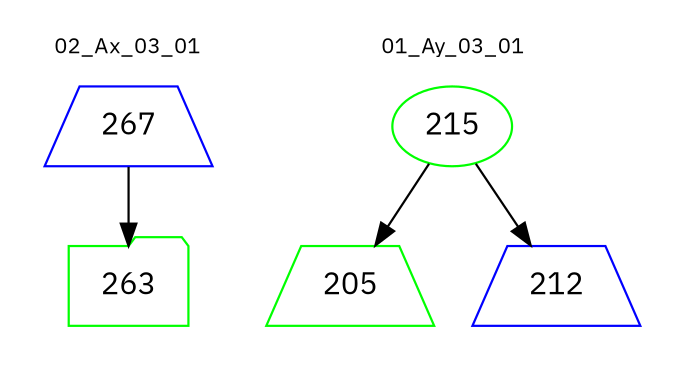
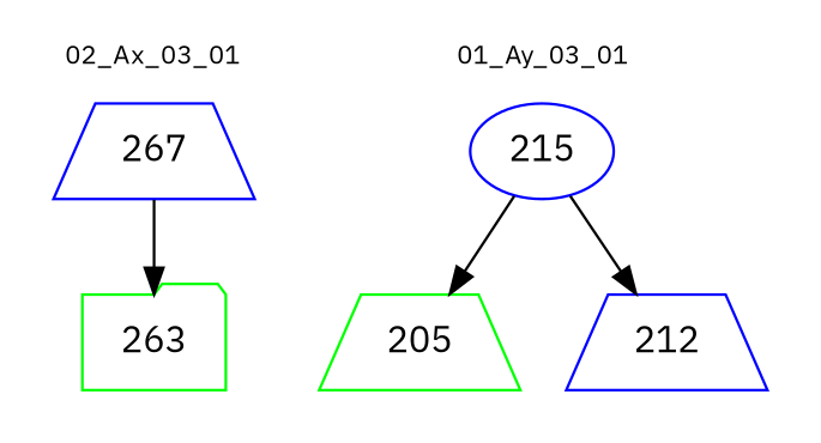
  digraph {
    fontname="IBM Plex Sans"
    node [color=blue fontname="IBM Plex Sans" shape=trapezium]
    edge [color=black fontname="IBM Plex Sans"]
    n1 [label=267]
    n2 [color=green label=263 shape=folder]
-   n3 [color=green label=215 shape=ellipse]
+   n3 [label=215 shape=ellipse]
    n4 [color=green label=205]
    n5 [label=212]
    subgraph cluster_1 {
      color=white
      fontsize=10
      label="02_Ax_03_01"
      n1
      n2
    }
    subgraph cluster_2 {
      color=white
      fontsize=10
      label="01_Ay_03_01"
      n3
      n4
      n5
    }
    n1 -> n2
    n3 -> n4
    n3 -> n5
  }
